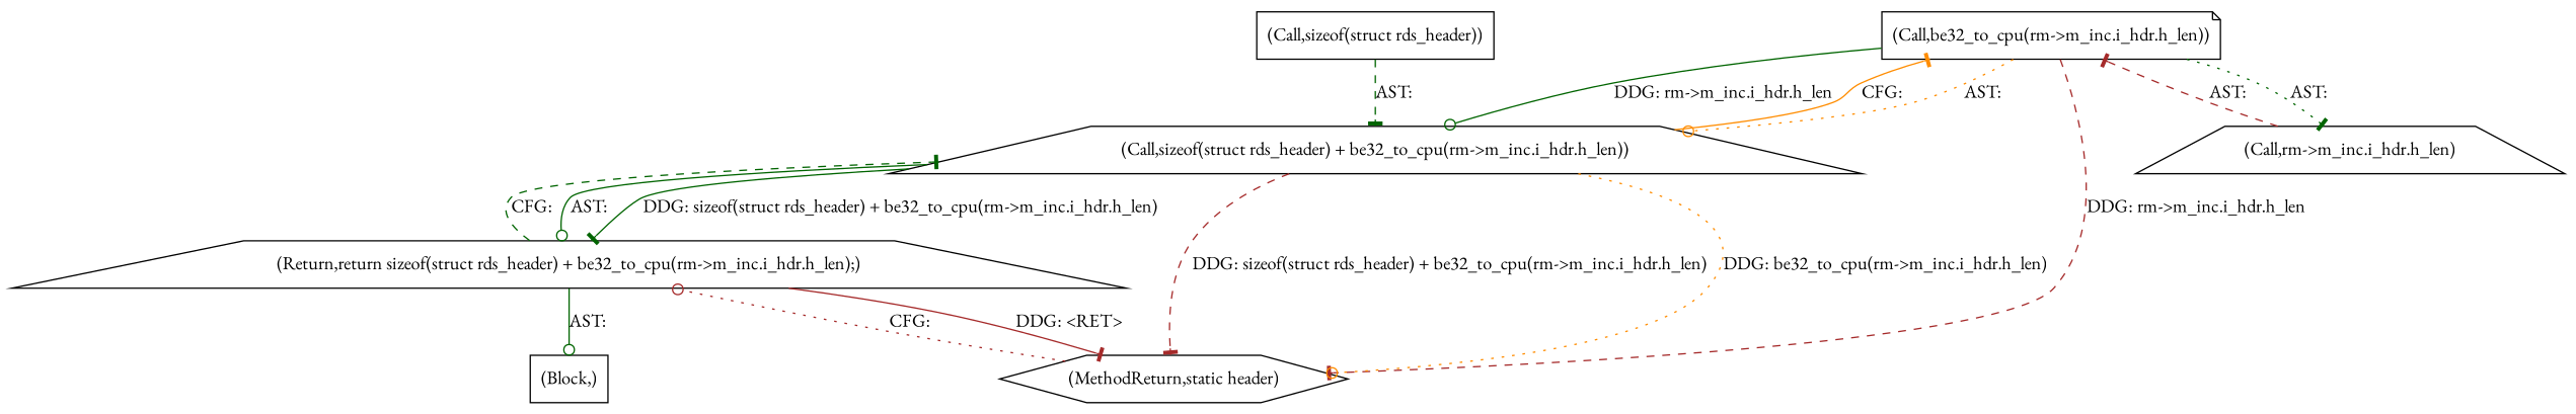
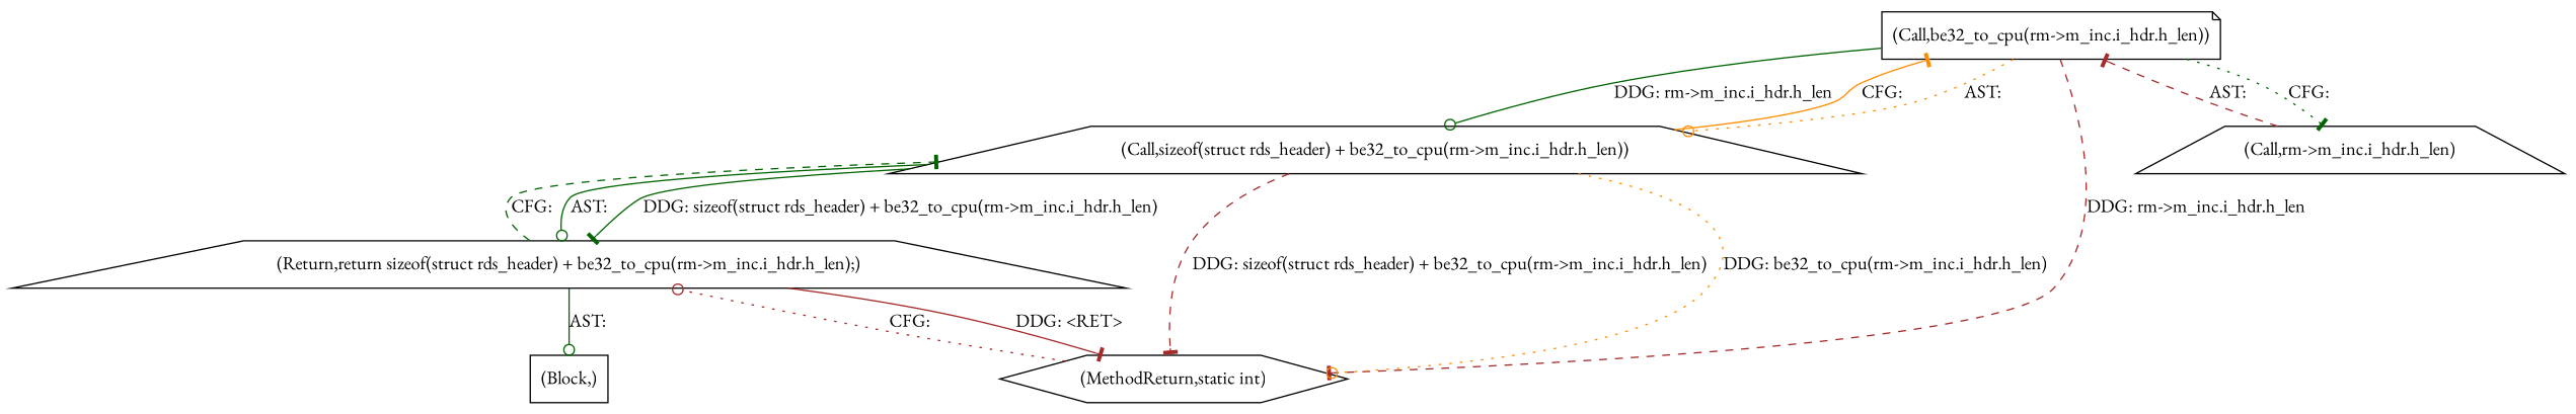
  digraph {
    fontname="EB Garamond"
    node [fontname="EB Garamond" shape=trapezium]
    edge [arrowhead=tee color=darkgreen fontname="EB Garamond" style=solid]
    n1 [label="(Call,be32_to_cpu(rm->m_inc.i_hdr.h_len))" shape=note]
    n2 [label="(Call,sizeof(struct rds_header) + be32_to_cpu(rm->m_inc.i_hdr.h_len))"]
-   n3 [label="(MethodReturn,static header)" shape=hexagon]
+   n3 [label="(MethodReturn,static int)" shape=hexagon]
    n4 [label="(Call,rm->m_inc.i_hdr.h_len)"]
    n5 [label="(Return,return sizeof(struct rds_header) + be32_to_cpu(rm->m_inc.i_hdr.h_len);)"]
    n6 [label="(Block,)" shape=box]
-   n7 [label="(Call,sizeof(struct rds_header))" shape=box]
    n1 -> n2 [arrowhead=odot color=darkorange label="AST: " style=dotted]
    n1 -> n2 [arrowhead=odot label="DDG: rm->m_inc.i_hdr.h_len"]
    n1 -> n3 [color=brown label="DDG: rm->m_inc.i_hdr.h_len" style=dashed]
-   n1 -> n4 [label="AST: " style=dotted]
+   n1 -> n4 [label="CFG: " style=dotted]
    n2 -> n1 [color=darkorange label="CFG: "]
    n2 -> n3 [color=brown label="DDG: sizeof(struct rds_header) + be32_to_cpu(rm->m_inc.i_hdr.h_len)" style=dashed]
    n2 -> n3 [arrowhead=odot color=darkorange label="DDG: be32_to_cpu(rm->m_inc.i_hdr.h_len)" style=dotted]
    n2 -> n5 [arrowhead=odot label="AST: "]
    n2 -> n5 [label="DDG: sizeof(struct rds_header) + be32_to_cpu(rm->m_inc.i_hdr.h_len)"]
    n3 -> n5 [arrowhead=odot color=brown label="CFG: " style=dotted]
    n4 -> n1 [color=brown label="AST: " style=dashed]
    n5 -> n2 [label="CFG: " style=dashed]
    n5 -> n3 [color=brown label="DDG: <RET>"]
    n5 -> n6 [arrowhead=odot label="AST: "]
-   n7 -> n2 [label="AST: " style=dashed]
  }
